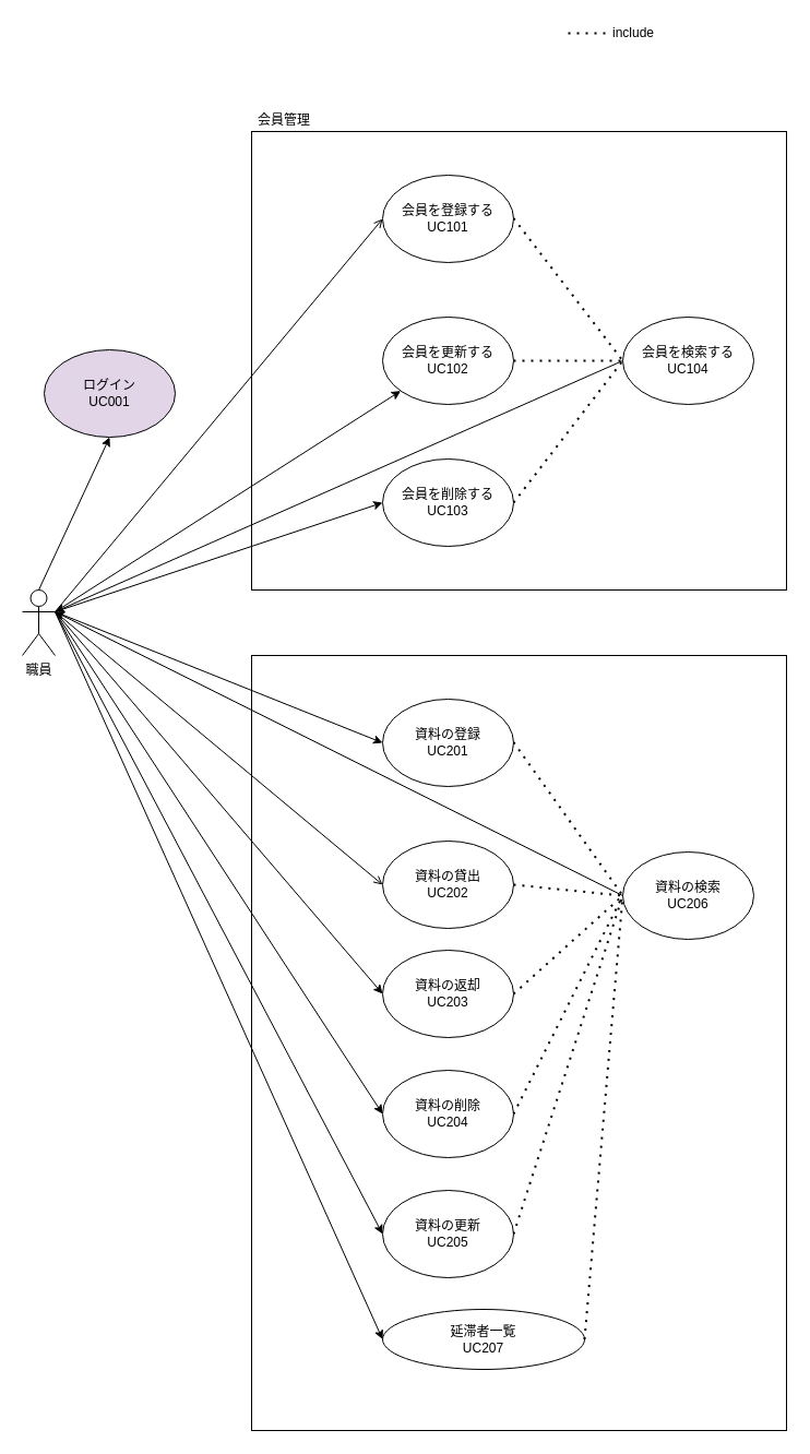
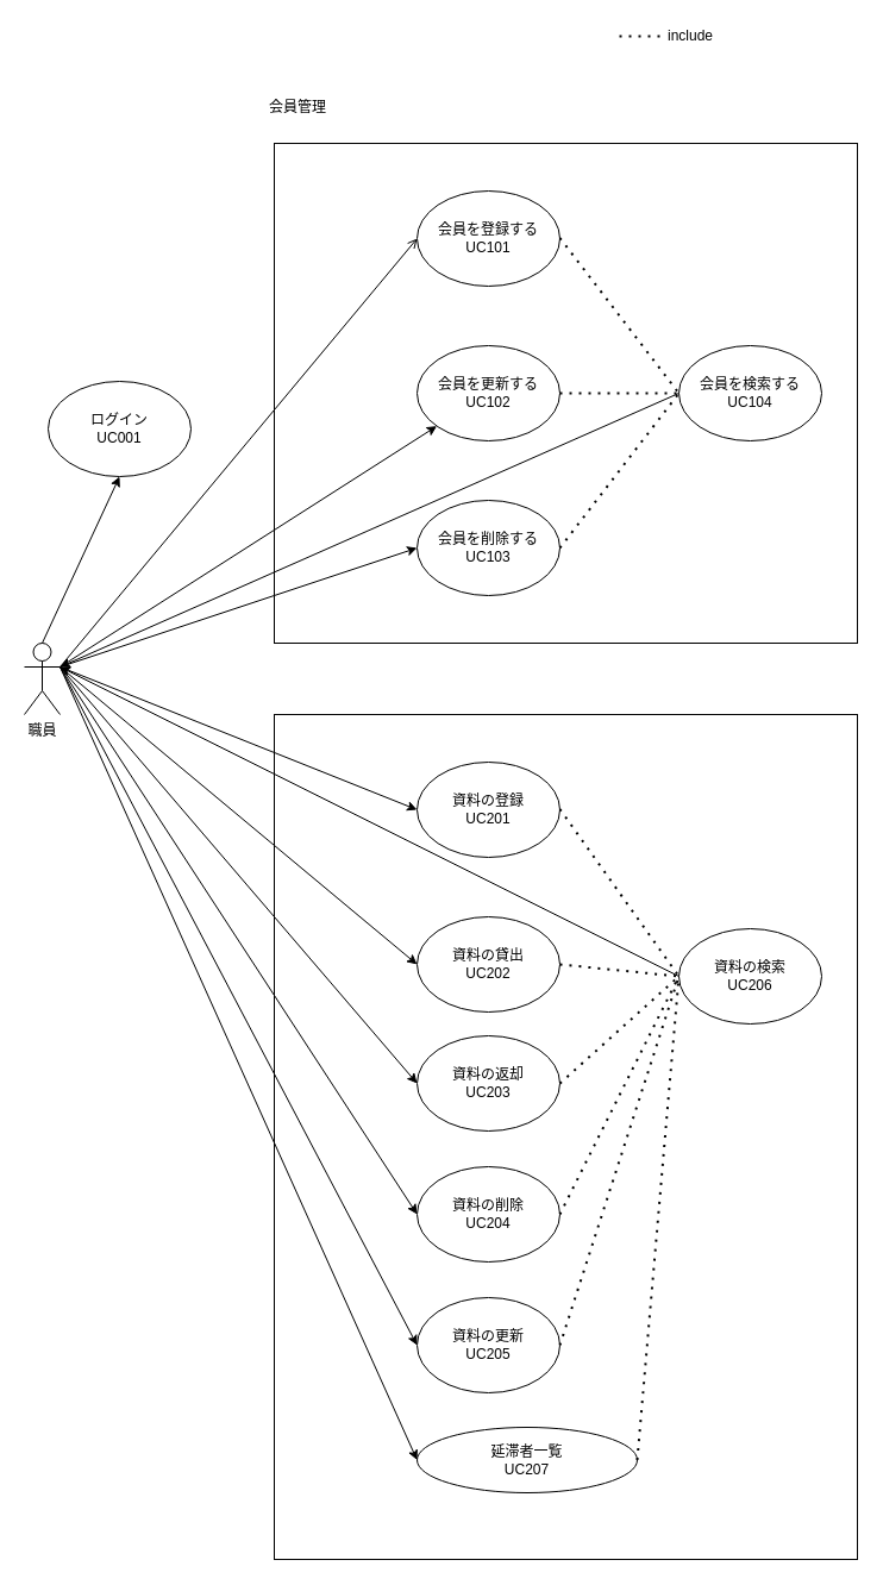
  <mxCell id="0" />
  <mxCell id="1" parent="0" />
  <mxCell id="2" value="" style="rounded=0;whiteSpace=wrap;html=1;" parent="1" vertex="1"><mxGeometry x="230" y="120" width="490" height="420" as="geometry" /></mxCell>
  <mxCell id="3" value="職員" style="shape=umlActor;verticalLabelPosition=bottom;verticalAlign=top;html=1;outlineConnect=0;" parent="1" vertex="1"><mxGeometry x="20" y="540" width="30" height="60" as="geometry" /></mxCell>
  <mxCell id="4" value="会員を登録する&lt;br&gt;UC101" style="ellipse;whiteSpace=wrap;html=1;" parent="1" vertex="1"><mxGeometry x="350" y="160" width="120" height="80" as="geometry" /></mxCell>
  <mxCell id="5" value="会員を更新する&lt;br&gt;UC102" style="ellipse;whiteSpace=wrap;html=1;" parent="1" vertex="1"><mxGeometry x="350" y="290" width="120" height="80" as="geometry" /></mxCell>
  <mxCell id="6" value="会員を削除する&lt;br&gt;UC103" style="ellipse;whiteSpace=wrap;html=1;" parent="1" vertex="1"><mxGeometry x="350" y="420" width="120" height="80" as="geometry" /></mxCell>
  <mxCell id="7" value="会員を検索する&lt;br&gt;UC104" style="ellipse;whiteSpace=wrap;html=1;" parent="1" vertex="1"><mxGeometry x="570" y="290" width="120" height="80" as="geometry" /></mxCell>
  <mxCell id="8" value="" style="endArrow=none;dashed=1;html=1;dashPattern=1 3;strokeWidth=2;entryX=0;entryY=0.5;entryDx=0;entryDy=0;" parent="1" target="7" edge="1"><mxGeometry width="50" height="50" relative="1" as="geometry"><mxPoint x="470" y="330" as="sourcePoint" /><mxPoint x="520" y="280" as="targetPoint" /></mxGeometry></mxCell>
  <mxCell id="9" value="" style="endArrow=none;dashed=1;html=1;dashPattern=1 3;strokeWidth=2;entryX=0;entryY=0.5;entryDx=0;entryDy=0;" parent="1" target="7" edge="1"><mxGeometry width="50" height="50" relative="1" as="geometry"><mxPoint x="470" y="460" as="sourcePoint" /><mxPoint x="520" y="410" as="targetPoint" /></mxGeometry></mxCell>
  <mxCell id="10" value="" style="rounded=0;whiteSpace=wrap;html=1;" parent="1" vertex="1"><mxGeometry x="230" y="600" width="490" height="710" as="geometry" /></mxCell>
  <mxCell id="11" value="資料の登録&lt;br&gt;UC201" style="ellipse;whiteSpace=wrap;html=1;" parent="1" vertex="1"><mxGeometry x="350" y="640" width="120" height="80" as="geometry" /></mxCell>
  <mxCell id="12" value="資料の貸出&lt;br&gt;UC202" style="ellipse;whiteSpace=wrap;html=1;" parent="1" vertex="1"><mxGeometry x="350" y="770" width="120" height="80" as="geometry" /></mxCell>
  <mxCell id="13" value="資料の削除&lt;br&gt;UC204" style="ellipse;whiteSpace=wrap;html=1;" parent="1" vertex="1"><mxGeometry x="350" y="980" width="120" height="80" as="geometry" /></mxCell>
  <mxCell id="14" value="資料の検索&lt;br&gt;UC206" style="ellipse;whiteSpace=wrap;html=1;" parent="1" vertex="1"><mxGeometry x="570" y="780" width="120" height="80" as="geometry" /></mxCell>
  <mxCell id="15" value="" style="endArrow=none;dashed=1;html=1;dashPattern=1 3;strokeWidth=2;entryX=0;entryY=0.5;entryDx=0;entryDy=0;" parent="1" target="14" edge="1"><mxGeometry width="50" height="50" relative="1" as="geometry"><mxPoint x="470" y="810" as="sourcePoint" /><mxPoint x="520" y="760" as="targetPoint" /></mxGeometry></mxCell>
  <mxCell id="16" value="" style="endArrow=none;dashed=1;html=1;dashPattern=1 3;strokeWidth=2;entryX=0;entryY=0.5;entryDx=0;entryDy=0;exitX=1;exitY=0.5;exitDx=0;exitDy=0;" parent="1" source="13" target="14" edge="1"><mxGeometry width="50" height="50" relative="1" as="geometry"><mxPoint x="470" y="940" as="sourcePoint" /><mxPoint x="520" y="890" as="targetPoint" /></mxGeometry></mxCell>
- <mxCell id="17" value="会員管理" style="text;html=1;strokeColor=none;fillColor=none;align=center;verticalAlign=middle;whiteSpace=wrap;rounded=0;" parent="1" vertex="1"><mxGeometry x="230" y="100" width="60" height="20" as="geometry" /></mxCell>
+ <mxCell id="17" value="会員管理" style="text;html=1;strokeColor=none;fillColor=none;align=center;verticalAlign=middle;whiteSpace=wrap;rounded=0;" parent="1" vertex="1"><mxGeometry x="220" y="80" width="60" height="20" as="geometry" /></mxCell>
  <mxCell id="18" value="" style="endArrow=none;dashed=1;html=1;dashPattern=1 3;strokeWidth=2;entryX=0;entryY=0.5;entryDx=0;entryDy=0;" parent="1" target="14" edge="1"><mxGeometry width="50" height="50" relative="1" as="geometry"><mxPoint x="470" y="679.5" as="sourcePoint" /><mxPoint x="680" y="679.5" as="targetPoint" /></mxGeometry></mxCell>
  <mxCell id="19" value="資料の返却&lt;br&gt;UC203" style="ellipse;whiteSpace=wrap;html=1;" parent="1" vertex="1"><mxGeometry x="350" y="870" width="120" height="80" as="geometry" /></mxCell>
  <mxCell id="20" value="" style="endArrow=none;dashed=1;html=1;dashPattern=1 3;strokeWidth=2;exitX=1;exitY=0.5;exitDx=0;exitDy=0;entryX=0;entryY=0.5;entryDx=0;entryDy=0;" parent="1" source="19" target="14" edge="1"><mxGeometry width="50" height="50" relative="1" as="geometry"><mxPoint x="480" y="820" as="sourcePoint" /><mxPoint x="610" y="700" as="targetPoint" /></mxGeometry></mxCell>
  <mxCell id="21" value="" style="endArrow=none;dashed=1;html=1;dashPattern=1 3;strokeWidth=2;entryX=0;entryY=0.5;entryDx=0;entryDy=0;" parent="1" target="7" edge="1"><mxGeometry width="50" height="50" relative="1" as="geometry"><mxPoint x="470" y="199.5" as="sourcePoint" /><mxPoint x="680" y="199.5" as="targetPoint" /></mxGeometry></mxCell>
  <mxCell id="22" value="" style="endArrow=none;dashed=1;html=1;dashPattern=1 3;strokeWidth=2;" parent="1" target="23" edge="1"><mxGeometry width="50" height="50" relative="1" as="geometry"><mxPoint x="520" y="30" as="sourcePoint" /><mxPoint x="580" y="30" as="targetPoint" /></mxGeometry></mxCell>
  <mxCell id="23" value="include" style="text;html=1;strokeColor=none;fillColor=none;align=center;verticalAlign=middle;whiteSpace=wrap;rounded=0;" parent="1" vertex="1"><mxGeometry x="560" y="20" width="40" height="20" as="geometry" /></mxCell>
  <mxCell id="24" value="" style="endArrow=classic;html=1;exitX=0;exitY=0.5;exitDx=0;exitDy=0;entryX=1;entryY=0.333;entryDx=0;entryDy=0;entryPerimeter=0;" parent="1" source="7" target="3" edge="1"><mxGeometry width="50" height="50" relative="1" as="geometry"><mxPoint x="570" y="370" as="sourcePoint" /><mxPoint x="100" y="290" as="targetPoint" /></mxGeometry></mxCell>
  <mxCell id="25" value="" style="endArrow=open;html=1;entryX=0;entryY=0.5;entryDx=0;entryDy=0;exitX=1;exitY=0.333;exitDx=0;exitDy=0;exitPerimeter=0;" parent="1" source="3" target="4" edge="1"><mxGeometry width="50" height="50" relative="1" as="geometry"><mxPoint x="100" y="280" as="sourcePoint" /><mxPoint x="620" y="320" as="targetPoint" /></mxGeometry></mxCell>
  <mxCell id="26" value="" style="endArrow=classic;html=1;exitX=1;exitY=0.333;exitDx=0;exitDy=0;exitPerimeter=0;entryX=0;entryY=0.5;entryDx=0;entryDy=0;" parent="1" source="3" target="6" edge="1"><mxGeometry width="50" height="50" relative="1" as="geometry"><mxPoint x="100" y="330" as="sourcePoint" /><mxPoint x="240" y="440" as="targetPoint" /></mxGeometry></mxCell>
  <mxCell id="27" value="" style="endArrow=classic;html=1;exitX=1;exitY=0.333;exitDx=0;exitDy=0;exitPerimeter=0;" parent="1" source="3" target="5" edge="1"><mxGeometry width="50" height="50" relative="1" as="geometry"><mxPoint x="100" y="310" as="sourcePoint" /><mxPoint x="240" y="210" as="targetPoint" /></mxGeometry></mxCell>
  <mxCell id="28" value="資料の更新&lt;br&gt;UC205" style="ellipse;whiteSpace=wrap;html=1;" parent="1" vertex="1"><mxGeometry x="350" y="1090" width="120" height="80" as="geometry" /></mxCell>
  <mxCell id="29" value="" style="endArrow=classic;html=1;entryX=0;entryY=0.5;entryDx=0;entryDy=0;" parent="1" target="28" edge="1"><mxGeometry width="50" height="50" relative="1" as="geometry"><mxPoint x="50" y="560" as="sourcePoint" /><mxPoint x="230" y="920" as="targetPoint" /></mxGeometry></mxCell>
  <mxCell id="30" value="" style="endArrow=classic;html=1;entryX=0;entryY=0.5;entryDx=0;entryDy=0;" parent="1" target="13" edge="1"><mxGeometry width="50" height="50" relative="1" as="geometry"><mxPoint x="50" y="560" as="sourcePoint" /><mxPoint x="250" y="1120" as="targetPoint" /></mxGeometry></mxCell>
  <mxCell id="31" value="" style="endArrow=classic;html=1;entryX=0;entryY=0.5;entryDx=0;entryDy=0;exitX=1;exitY=0.333;exitDx=0;exitDy=0;exitPerimeter=0;" parent="1" source="3" target="19" edge="1"><mxGeometry width="50" height="50" relative="1" as="geometry"><mxPoint x="90" y="780" as="sourcePoint" /><mxPoint x="250" y="1010" as="targetPoint" /></mxGeometry></mxCell>
- <mxCell id="32" value="" style="endArrow=open;html=1;entryX=0;entryY=0.5;entryDx=0;entryDy=0;exitX=1;exitY=0.333;exitDx=0;exitDy=0;exitPerimeter=0;" parent="1" source="3" target="12" edge="1"><mxGeometry width="50" height="50" relative="1" as="geometry"><mxPoint x="90" y="780" as="sourcePoint" /><mxPoint x="250" y="900" as="targetPoint" /></mxGeometry></mxCell>
+ <mxCell id="32" value="" style="endArrow=classic;html=1;entryX=0;entryY=0.5;entryDx=0;entryDy=0;exitX=1;exitY=0.333;exitDx=0;exitDy=0;exitPerimeter=0;" parent="1" source="3" target="12" edge="1"><mxGeometry width="50" height="50" relative="1" as="geometry"><mxPoint x="90" y="780" as="sourcePoint" /><mxPoint x="250" y="900" as="targetPoint" /></mxGeometry></mxCell>
  <mxCell id="33" value="" style="endArrow=classic;html=1;entryX=0;entryY=0.5;entryDx=0;entryDy=0;exitX=1;exitY=0.333;exitDx=0;exitDy=0;exitPerimeter=0;" parent="1" source="3" target="11" edge="1"><mxGeometry width="50" height="50" relative="1" as="geometry"><mxPoint x="90" y="780" as="sourcePoint" /><mxPoint x="250" y="800" as="targetPoint" /></mxGeometry></mxCell>
  <mxCell id="34" value="" style="endArrow=classic;html=1;exitX=0;exitY=0.5;exitDx=0;exitDy=0;" parent="1" source="14" target="3" edge="1"><mxGeometry width="50" height="50" relative="1" as="geometry"><mxPoint x="100" y="790" as="sourcePoint" /><mxPoint x="90" y="780" as="targetPoint" /><Array as="points"><mxPoint x="50" y="560" /></Array></mxGeometry></mxCell>
- <mxCell id="35" value="ログイン&lt;br&gt;UC001" style="ellipse;whiteSpace=wrap;html=1;fillColor=#e1d5e7;" parent="1" vertex="1"><mxGeometry x="40" y="320" width="120" height="80" as="geometry" /></mxCell>
+ <mxCell id="35" value="ログイン&lt;br&gt;UC001" style="ellipse;whiteSpace=wrap;html=1;" parent="1" vertex="1"><mxGeometry x="40" y="320" width="120" height="80" as="geometry" /></mxCell>
  <mxCell id="36" value="" style="endArrow=classic;html=1;exitX=0.5;exitY=0;exitDx=0;exitDy=0;exitPerimeter=0;entryX=0.5;entryY=1;entryDx=0;entryDy=0;" parent="1" source="3" target="35" edge="1"><mxGeometry width="50" height="50" relative="1" as="geometry"><mxPoint x="110" y="490" as="sourcePoint" /><mxPoint x="160" y="440" as="targetPoint" /></mxGeometry></mxCell>
  <mxCell id="37" value="延滞者一覧&lt;br&gt;UC207" style="ellipse;whiteSpace=wrap;html=1;" parent="1" vertex="1"><mxGeometry x="350" y="1199" width="185" height="55" as="geometry" /></mxCell>
  <mxCell id="38" value="" style="endArrow=classic;html=1;entryX=0;entryY=0.5;entryDx=0;entryDy=0;exitX=1;exitY=0.333;exitDx=0;exitDy=0;exitPerimeter=0;" parent="1" source="3" target="37" edge="1"><mxGeometry width="50" height="50" relative="1" as="geometry"><mxPoint x="60" y="570" as="sourcePoint" /><mxPoint x="360" y="1140" as="targetPoint" /></mxGeometry></mxCell>
  <mxCell id="39" value="" style="endArrow=none;dashed=1;html=1;dashPattern=1 3;strokeWidth=2;entryX=0;entryY=0.5;entryDx=0;entryDy=0;exitX=1;exitY=0.5;exitDx=0;exitDy=0;" parent="1" source="28" target="14" edge="1"><mxGeometry width="50" height="50" relative="1" as="geometry"><mxPoint x="480" y="1030" as="sourcePoint" /><mxPoint x="580" y="830" as="targetPoint" /></mxGeometry></mxCell>
  <mxCell id="40" value="" style="endArrow=none;dashed=1;html=1;dashPattern=1 3;strokeWidth=2;entryX=0;entryY=0.5;entryDx=0;entryDy=0;exitX=1;exitY=0.5;exitDx=0;exitDy=0;" parent="1" source="37" target="14" edge="1"><mxGeometry width="50" height="50" relative="1" as="geometry"><mxPoint x="490" y="1040" as="sourcePoint" /><mxPoint x="590" y="840" as="targetPoint" /></mxGeometry></mxCell>
